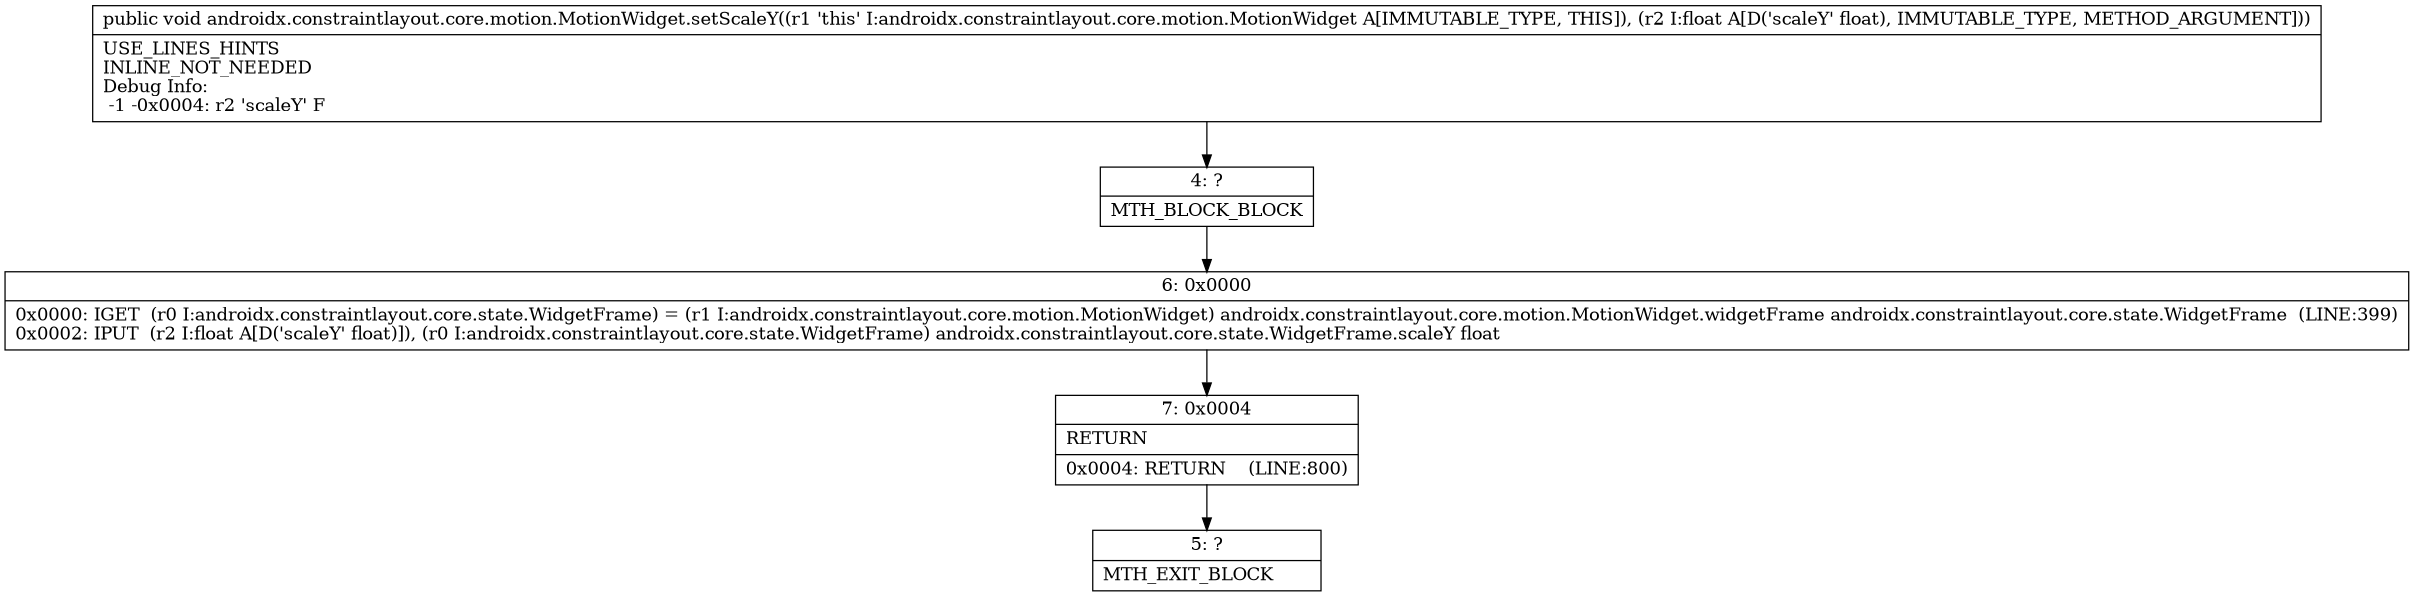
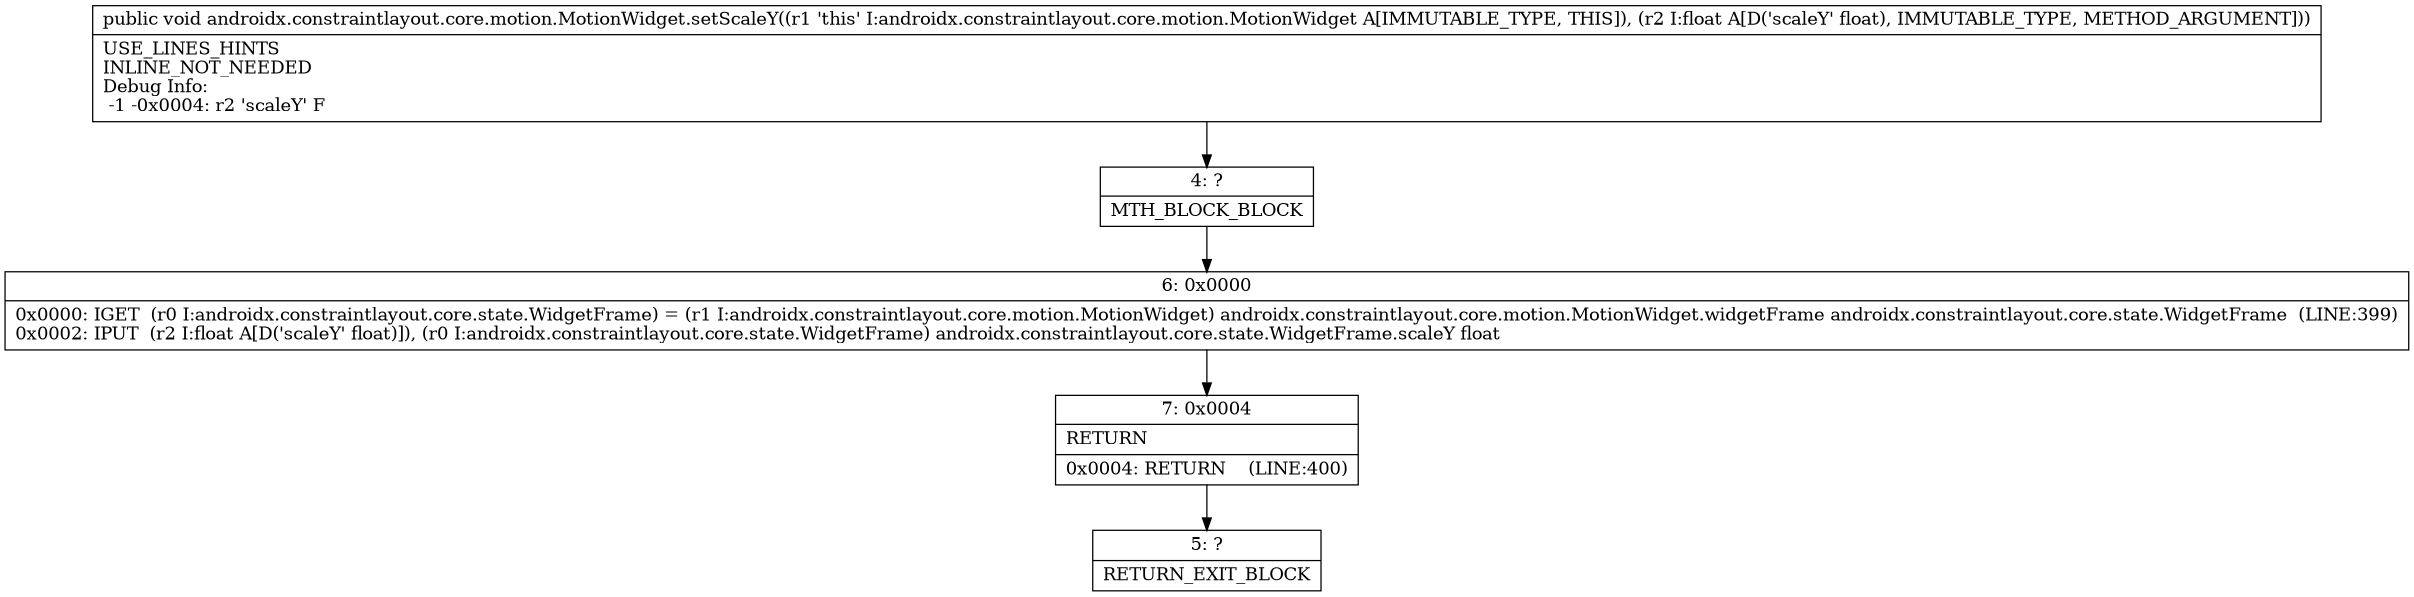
  digraph {
    node [shape=record]
    n1 [label="{4\:\ ?|MTH_BLOCK_BLOCK\l}"]
    n2 [label="{6\:\ 0x0000|0x0000: IGET  (r0 I:androidx.constraintlayout.core.state.WidgetFrame) = (r1 I:androidx.constraintlayout.core.motion.MotionWidget) androidx.constraintlayout.core.motion.MotionWidget.widgetFrame androidx.constraintlayout.core.state.WidgetFrame  (LINE:399)\l0x0002: IPUT  (r2 I:float A[D('scaleY' float)]), (r0 I:androidx.constraintlayout.core.state.WidgetFrame) androidx.constraintlayout.core.state.WidgetFrame.scaleY float \l}"]
-   n3 [label="{7\:\ 0x0004|RETURN\l|0x0004: RETURN    (LINE:800)\l}"]
-   n4 [label="{5\:\ ?|MTH_EXIT_BLOCK\l}"]
+   n3 [label="{7\:\ 0x0004|RETURN\l|0x0004: RETURN    (LINE:400)\l}"]
+   n4 [label="{5\:\ ?|RETURN_EXIT_BLOCK\l}"]
    n5 [label="{public void androidx.constraintlayout.core.motion.MotionWidget.setScaleY((r1 'this' I:androidx.constraintlayout.core.motion.MotionWidget A[IMMUTABLE_TYPE, THIS]), (r2 I:float A[D('scaleY' float), IMMUTABLE_TYPE, METHOD_ARGUMENT]))  | USE_LINES_HINTS\lINLINE_NOT_NEEDED\lDebug Info:\l  \-1 \-0x0004: r2 'scaleY' F\l}"]
    n1 -> n2
    n2 -> n3
    n3 -> n4
    n5 -> n1
  }
